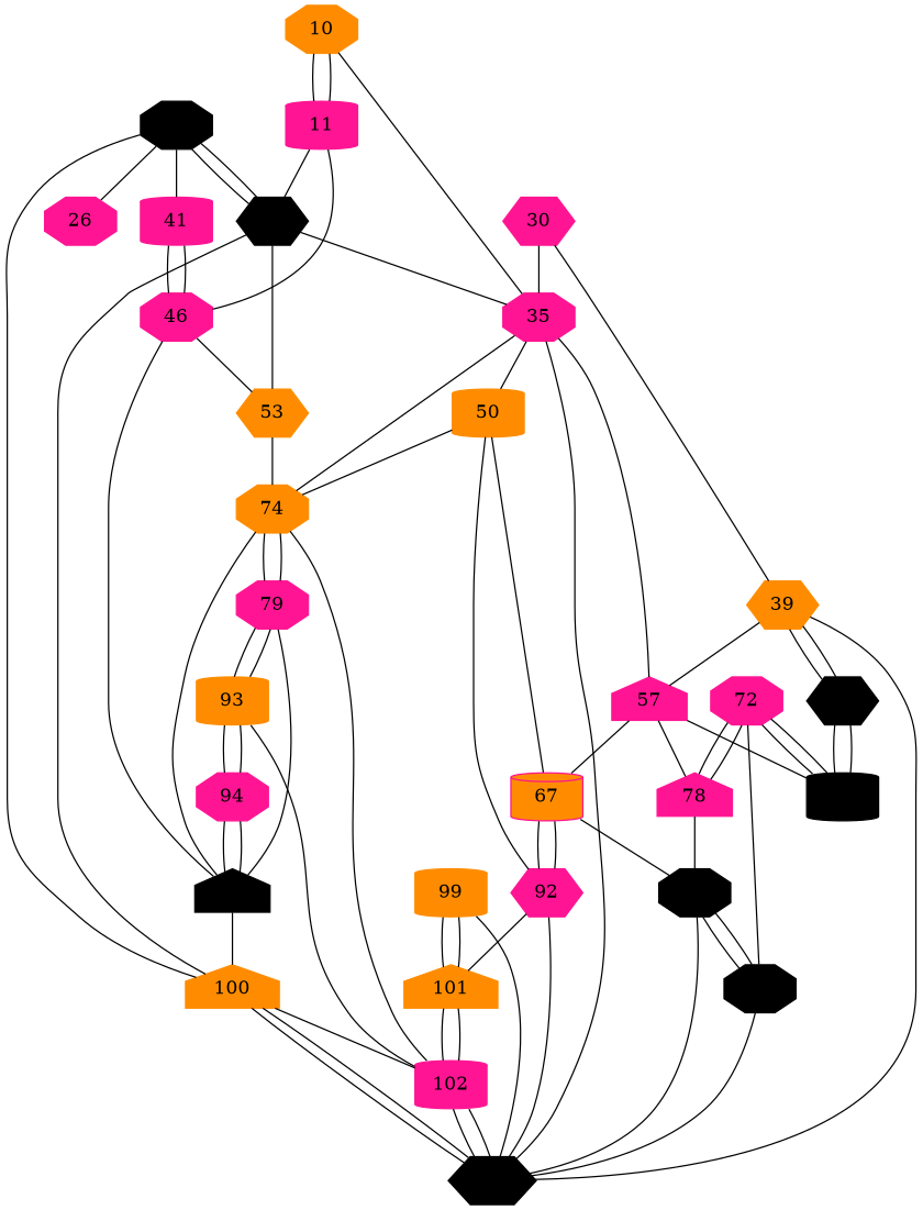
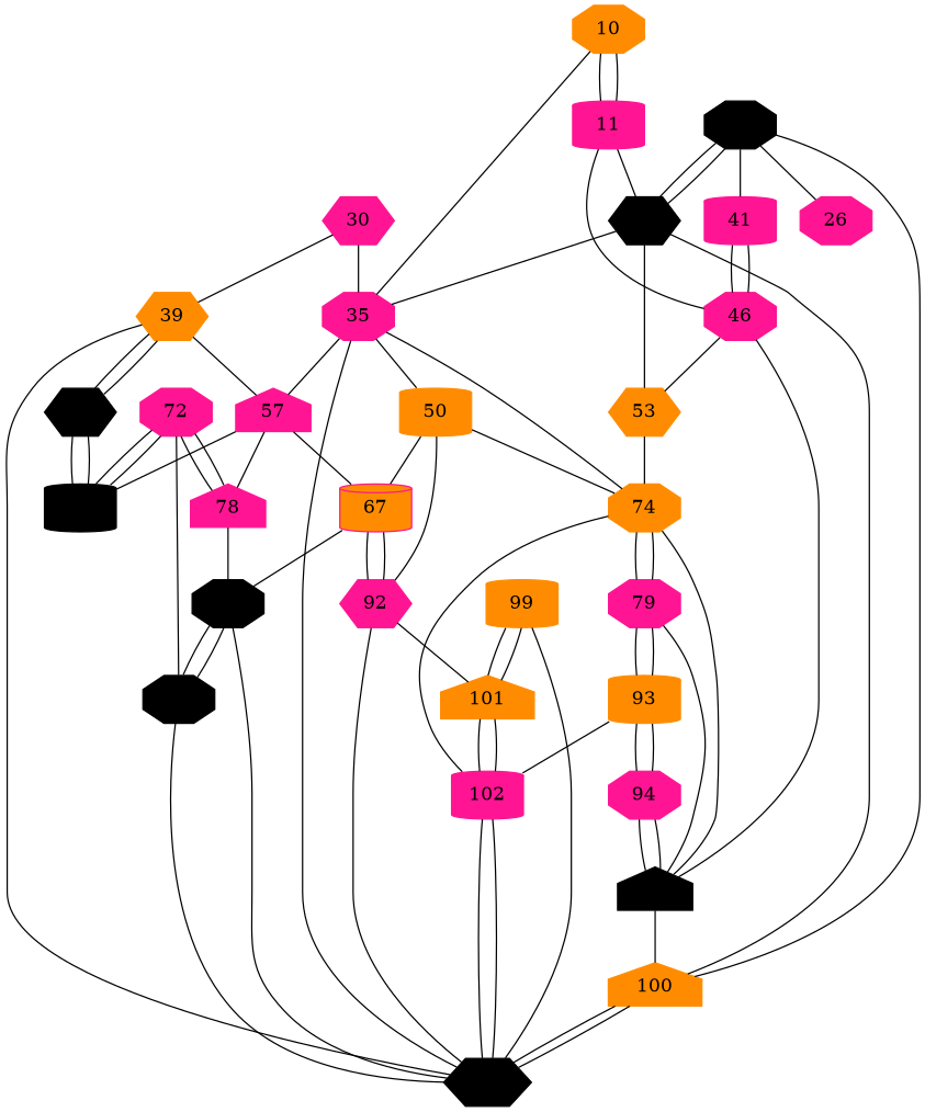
  graph {
    node [color=deeppink shape=octagon style=filled]
    10 [color=darkorange super="+7"]
    11 [shape=cylinder super="+6"]
    35 [super="+28+8+34"]
    32 [color=black shape=hexagon super="+31+16"]
    46 [super="+43+40"]
    50 [color=darkorange shape=cylinder super="+49"]
    57 [shape=house super="+56+47+38"]
    74 [color=darkorange super="+64+44+59"]
    104 [color=black shape=hexagon super="+103+70"]
    100 [color=darkorange shape=house super="+98+69"]
    53 [color=darkorange shape=hexagon super="+42+52"]
    25 [color=black super="+21+24"]
    26 [super="+23"]
    41 [shape=cylinder]
    102 [shape=cylinder super="+97+86"]
    95 [color=black shape=house super="+80"]
    30 [shape=hexagon super="+29+20"]
    39 [color=darkorange shape=hexagon super="+36+19"]
    58 [color=black shape=hexagon]
    67 [fillcolor=darkorange shape=cylinder super="+66+48"]
    92 [shape=hexagon super="+81+91"]
    73 [color=black shape=cylinder super="+55+54"]
    78 [shape=house super="+75"]
    79
    88 [color=black super="+87"]
    101 [color=darkorange shape=house super="+84+83"]
    96 [color=black super="+71"]
    72
    93 [color=darkorange shape=cylinder]
    94
    99 [color=darkorange shape=cylinder]
    10 -- 11 [weight=2]
    10 -- 11
    10 -- 35
    11 -- 32 [weight=2]
    11 -- 46
    35 -- 50
    35 -- 57
    35 -- 74
    35 -- 104
    32 -- 35
    32 -- 100 [weight=2]
    32 -- 53 [weight=2]
    46 -- 53
    46 -- 95
    50 -- 74
    50 -- 67
    50 -- 92
    57 -- 67 [weight=2]
    57 -- 73 [weight=2]
    57 -- 78
    74 -- 102
    74 -- 95
    74 -- 79
    74 -- 79
    100 -- 104 [weight=3]
    100 -- 104
-   100 -- 102
    53 -- 74 [weight=3]
    25 -- 32 [weight=3]
    25 -- 32
    25 -- 100
    25 -- 26 [weight=3]
    25 -- 41
    41 -- 46 [weight=2]
    41 -- 46
    102 -- 104
    102 -- 104
    95 -- 100 [weight=2]
    30 -- 35 [weight=3]
    30 -- 39 [weight=2]
    39 -- 57
    39 -- 104
    39 -- 58
    39 -- 58
    58 -- 73 [weight=2]
    58 -- 73
    67 -- 92 [weight=2]
    67 -- 92
    67 -- 88
    92 -- 104
    92 -- 101 [weight=2]
    78 -- 88 [weight=2]
    79 -- 95
    79 -- 93
    79 -- 93
    88 -- 104
    88 -- 96 [weight=2]
    88 -- 96
    101 -- 102 [weight=2]
    101 -- 102
    96 -- 104
    72 -- 73
    72 -- 73
    72 -- 78
    72 -- 78
    72 -- 96
    93 -- 102
    93 -- 94
    93 -- 94
    94 -- 95 [weight=2]
    94 -- 95
    99 -- 104
    99 -- 101 [weight=2]
    99 -- 101
  }
